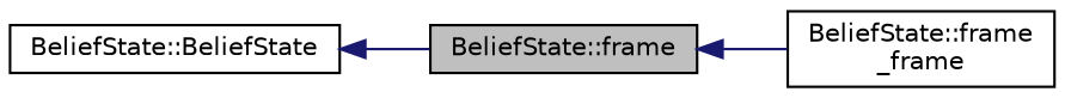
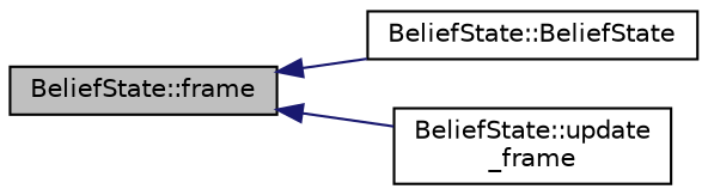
  digraph {
    rankdir=LR
    node [color=black fillcolor=white fontname=Helvetica fontsize=10 shape=record style=filled]
    edge [color=midnightblue dir=back fontname=Helvetica fontsize=10 labelfontname=Helvetica labelfontsize=10 style=solid]
    n1 [fillcolor=grey75 fontcolor=black height=0.2 label="BeliefState::frame" width=0.4]
    n2 [height=0.2 label="BeliefState::BeliefState" width=0.4]
-   n3 [height=0.2 label="BeliefState::frame\l_frame" width=0.4]
-   n2 -> n1
+   n3 [height=0.2 label="BeliefState::update\l_frame" width=0.4]
+   n1 -> n2
    n1 -> n3
  }
